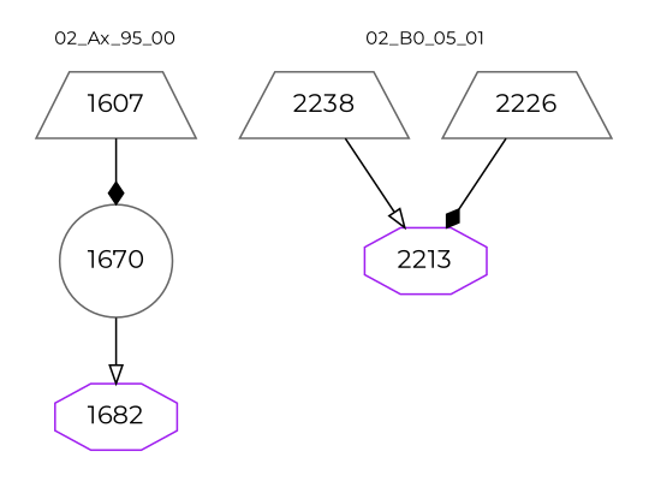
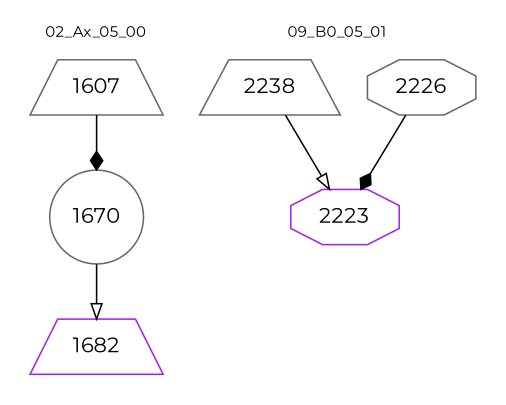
  digraph {
    fontname=Montserrat
    node [color=gray40 fontname=Montserrat shape=octagon]
    edge [arrowhead=diamond color=black fontname=Montserrat]
    n1 [label=1607 shape=trapezium]
    n2 [label=1670 shape=circle]
-   n3 [color=purple label=1682]
-   n4 [label=2226 shape=trapezium]
-   n5 [color=purple label=2213]
+   n3 [color=purple label=1682 shape=trapezium]
+   n4 [label=2226]
+   n5 [color=purple label=2223]
    n6 [label=2238 shape=trapezium]
    subgraph cluster_1 {
      color=white
      fontsize=10
-     label="02_Ax_95_00"
+     label="02_Ax_05_00"
      n1
      n2
      n3
    }
    subgraph cluster_2 {
      color=white
      fontsize=10
-     label="02_B0_05_01"
+     label="09_B0_05_01"
      n4
      n5
      n6
    }
    n1 -> n2
    n2 -> n3 [arrowhead=onormal]
    n4 -> n5
    n6 -> n5 [arrowhead=onormal]
  }
